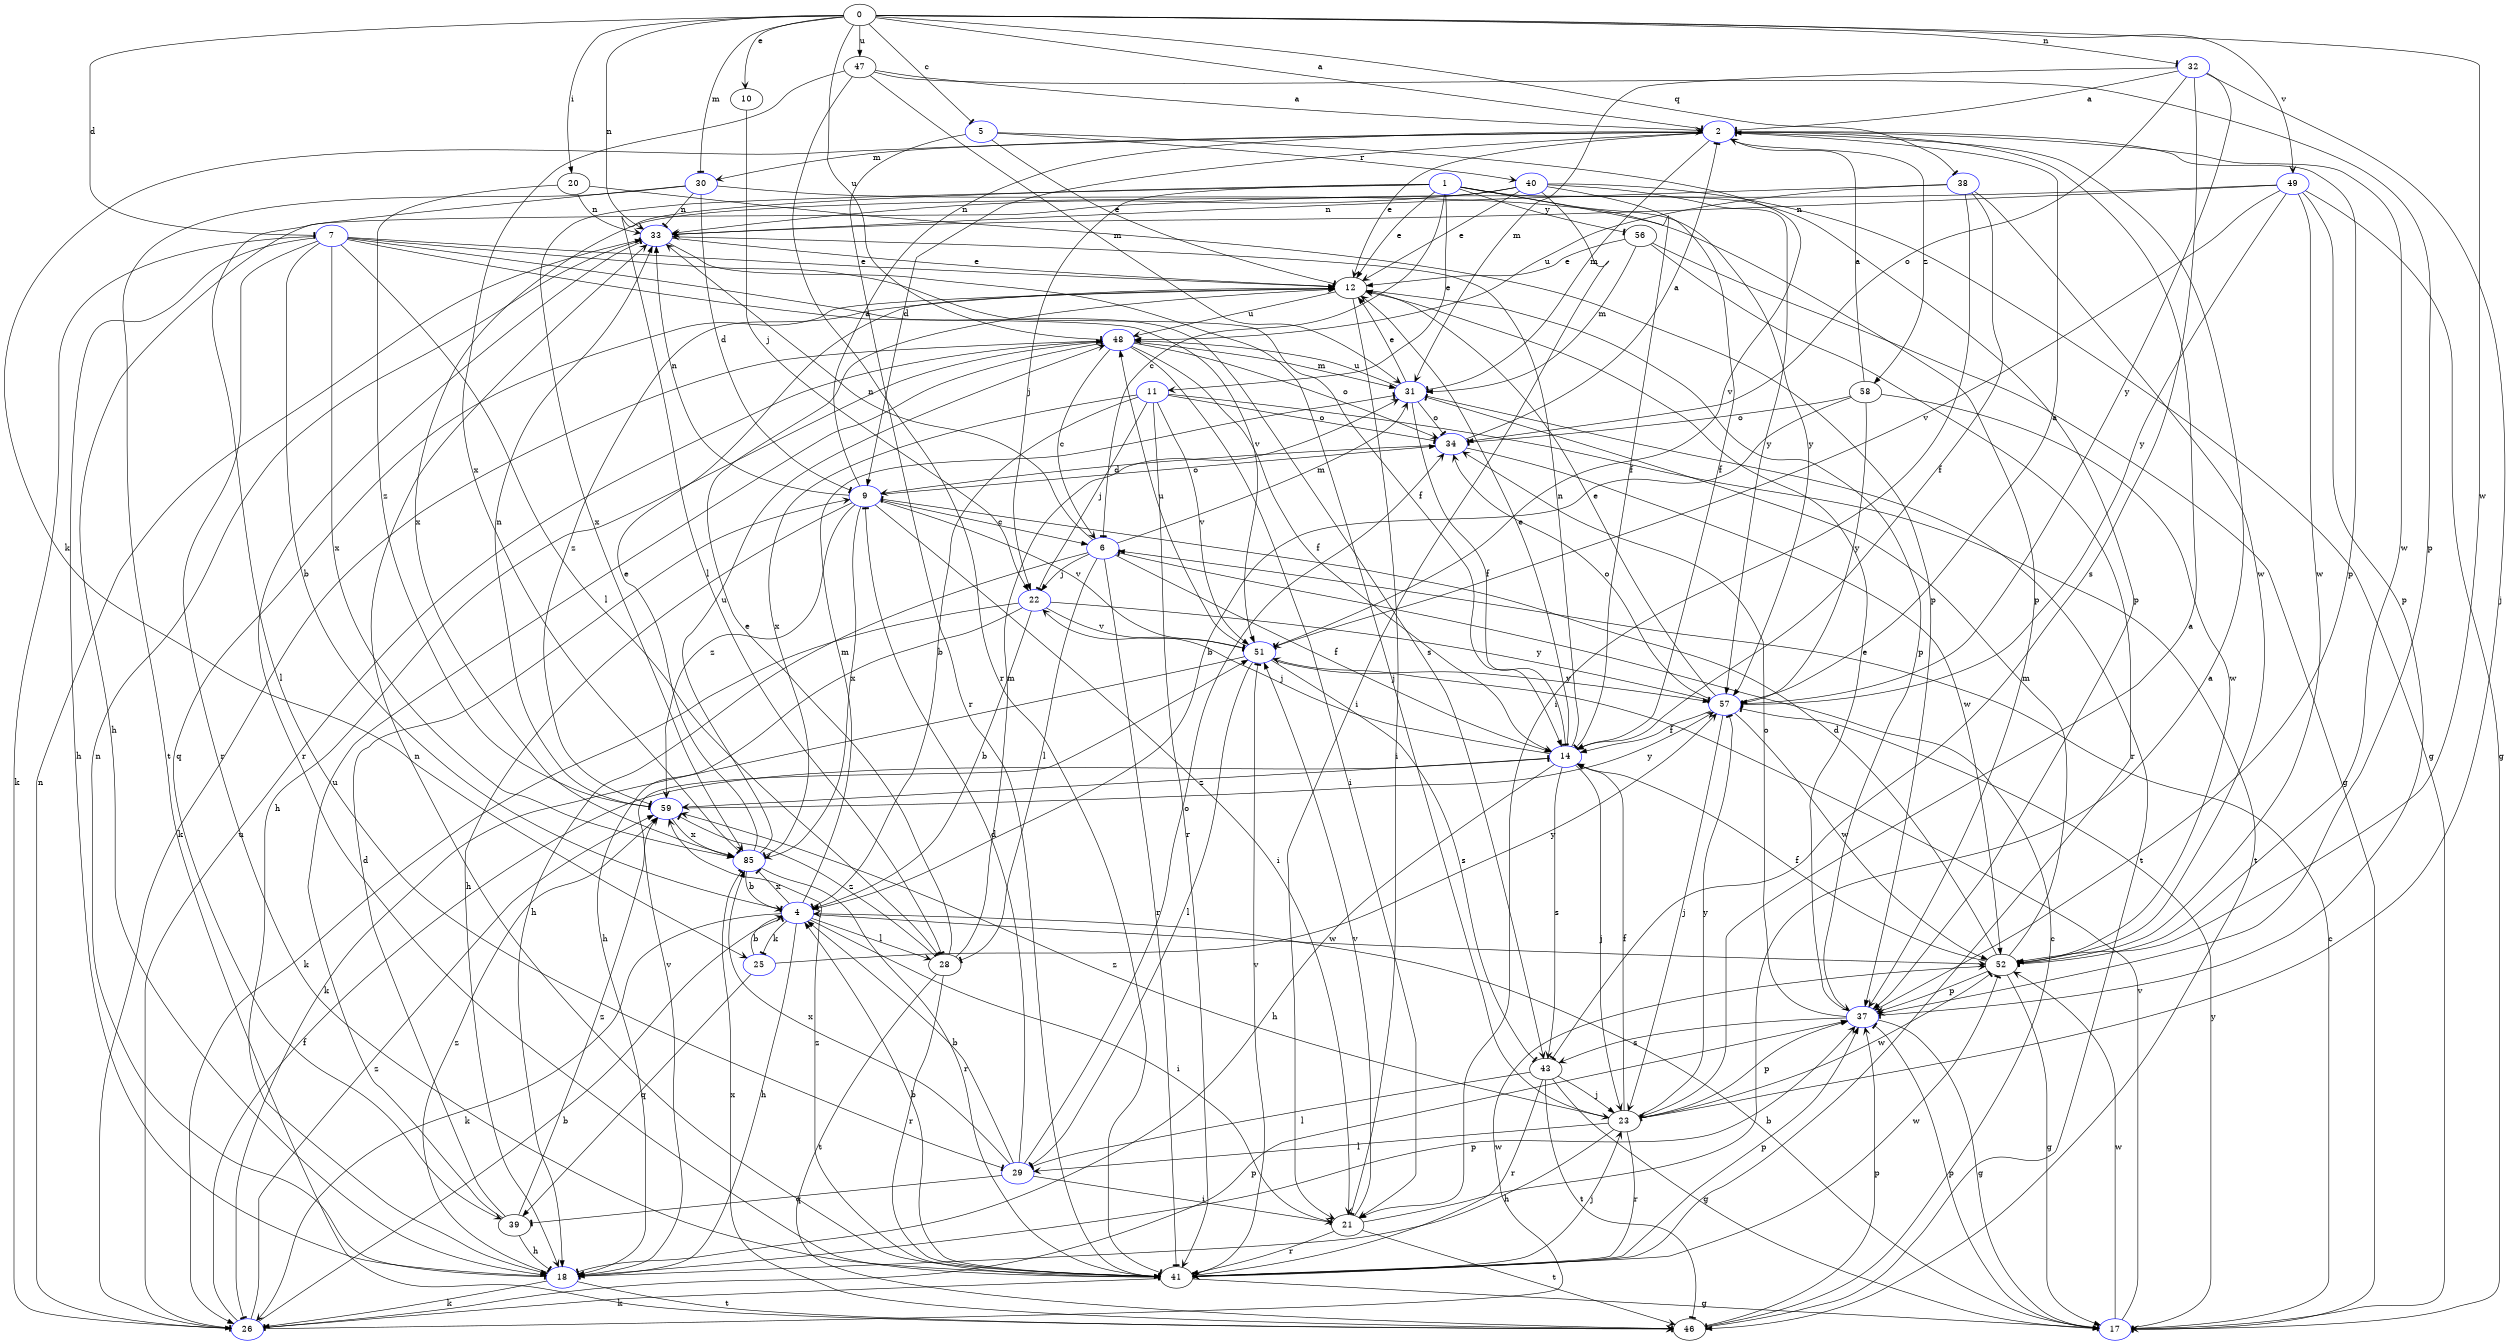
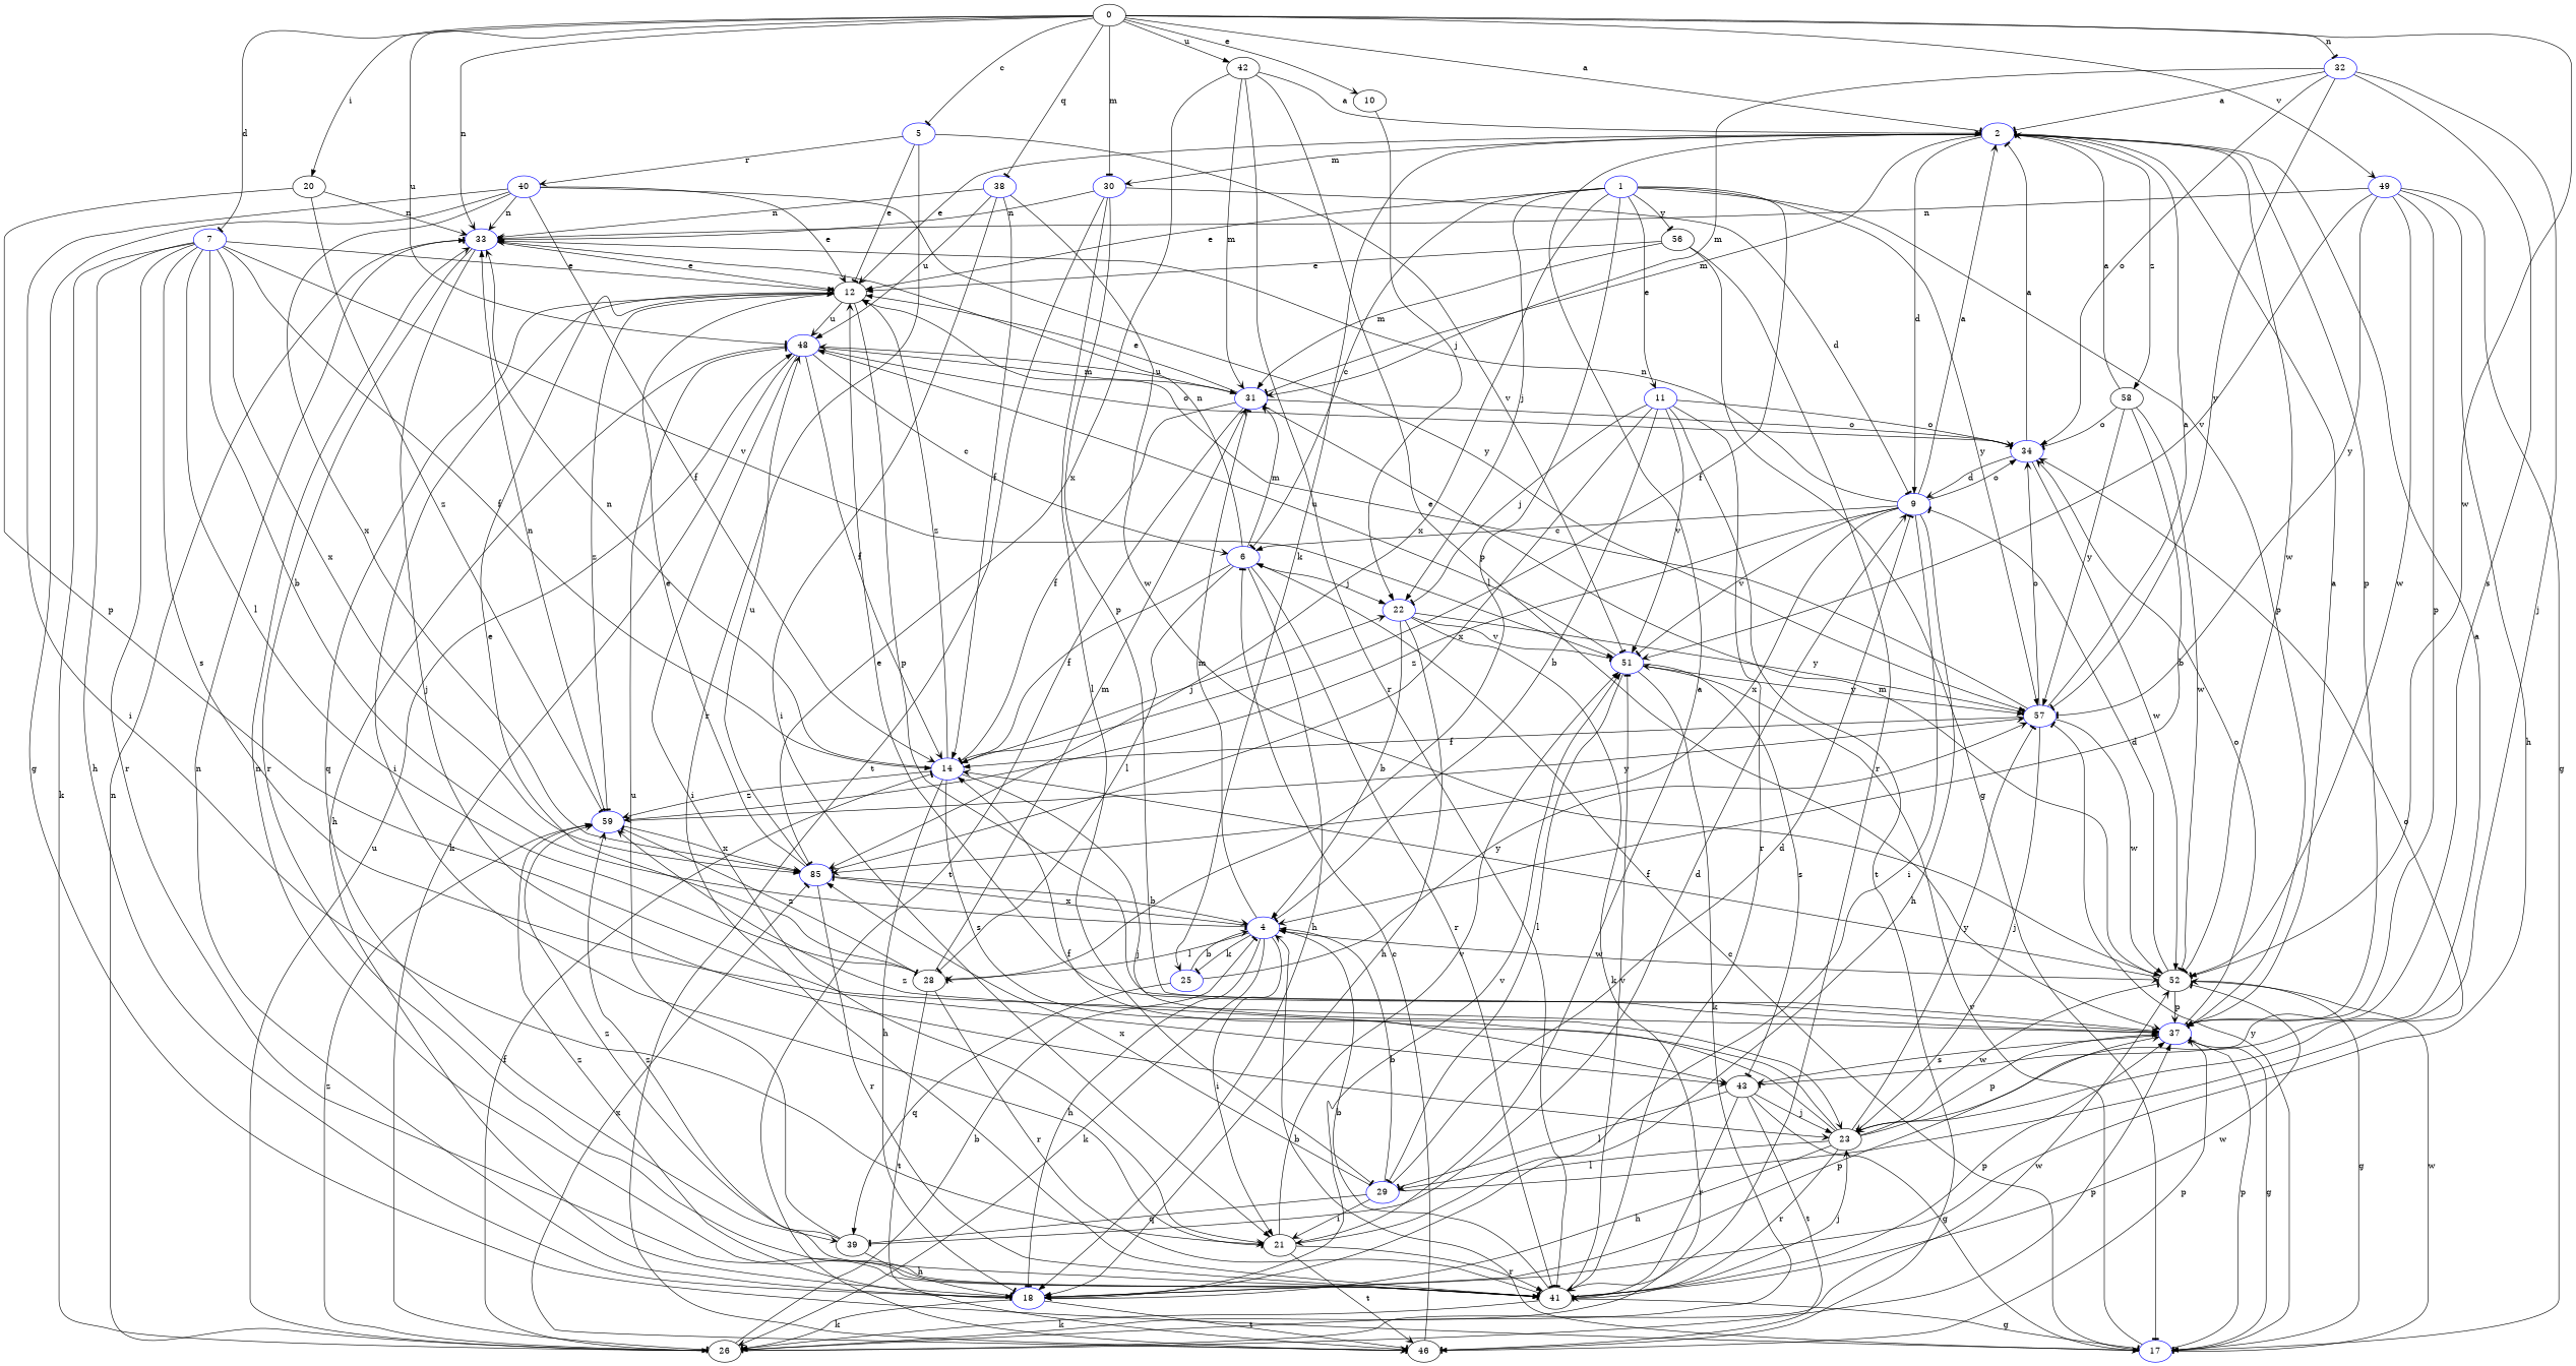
  strict digraph {
    node [color=blue]
    edge [arrowhead=tee]
    0 [color=black]
    2
    5
    7
    10 [color=black]
    20 [color=black]
    30
    32
    33
    38
-   47 [color=black]
+   47 [color=black label=42]
    48
    49
    52 [color=black]
    12 [color=black]
    37
    9
    25
    31
    58 [color=black]
    23 [color=black]
    40
    41 [color=black]
    51
    14
    28 [color=black]
    n27 [label=85]
    4
    18
-   26
+   26 [color=black]
    43 [color=black]
    22
    59
    46 [color=black]
    29
    57
    34
    21 [color=black]
    6
    17
    1
    11
    56 [color=black]
    39 [color=black]
    0 -> 2 [label=a]
    0 -> 5 [label=c]
    0 -> 7 [label=d]
    0 -> 10 [arrowhead=vee label=e]
    0 -> 20 [arrowhead=normal label=i]
    0 -> 30 [label=m]
    0 -> 32 [label=n]
    0 -> 33 [arrowhead=vee label=n]
    0 -> 38 [label=q]
    0 -> 47 [arrowhead=normal label=u]
    0 -> 48 [label=u]
    0 -> 49 [arrowhead=vee label=v]
    0 -> 52 [arrowhead=normal label=w]
    2 -> 30 [arrowhead=vee label=m]
    2 -> 52 [label=w]
    2 -> 12 [arrowhead=vee label=e]
    2 -> 37 [arrowhead=vee label=p]
    2 -> 9 [arrowhead=normal label=d]
    2 -> 25 [arrowhead=vee label=k]
    2 -> 31 [label=m]
    2 -> 58 [arrowhead=normal label=z]
    2 -> 23 [arrowhead=vee label=a]
    5 -> 12 [label=e]
    5 -> 40 [arrowhead=vee label=r]
    5 -> 41 [label=r]
    5 -> 51 [label=v]
    7 -> 12 [label=e]
    7 -> 41 [arrowhead=normal label=r]
    7 -> 51 [arrowhead=normal label=v]
    7 -> 14 [arrowhead=normal label=f]
    7 -> 28 [label=l]
    7 -> n27 [arrowhead=normal label=x]
    7 -> 4 [label=b]
    7 -> 18 [label=h]
    7 -> 26 [arrowhead=normal label=k]
    7 -> 43 [arrowhead=vee label=s]
    10 -> 22 [arrowhead=normal label=j]
    20 -> 33 [arrowhead=vee label=n]
    20 -> 37 [arrowhead=normal label=p]
    20 -> 59 [label=z]
    30 -> 33 [label=n]
    30 -> 37 [arrowhead=vee label=p]
    30 -> 9 [label=d]
    30 -> 46 [arrowhead=vee label=t]
    30 -> 29 [label=l]
    32 -> 2 [label=a]
    32 -> 31 [arrowhead=vee label=m]
    32 -> 23 [label=j]
    32 -> 43 [label=s]
    32 -> 57 [label=y]
    32 -> 34 [arrowhead=normal label=o]
    33 -> 12 [arrowhead=normal label=e]
    33 -> 23 [arrowhead=vee label=j]
    33 -> 41 [label=r]
    38 -> 33 [arrowhead=vee label=n]
    38 -> 48 [arrowhead=normal label=u]
    38 -> 52 [arrowhead=normal label=w]
    38 -> 14 [arrowhead=normal label=f]
    38 -> 21 [arrowhead=normal label=i]
    47 -> 2 [arrowhead=vee label=a]
    47 -> 37 [arrowhead=vee label=p]
    47 -> 31 [arrowhead=vee label=m]
    47 -> 41 [label=r]
    47 -> n27 [label=x]
    48 -> 31 [arrowhead=normal label=m]
    48 -> 14 [arrowhead=vee label=f]
    48 -> 18 [arrowhead=normal label=h]
    48 -> 26 [label=k]
    48 -> 34 [arrowhead=vee label=o]
    48 -> 21 [arrowhead=vee label=i]
    48 -> 6 [arrowhead=vee label=c]
    49 -> 33 [arrowhead=vee label=n]
    49 -> 52 [label=w]
    49 -> 37 [label=p]
    49 -> 51 [arrowhead=vee label=v]
    49 -> 18 [arrowhead=normal label=h]
    49 -> 57 [label=y]
    49 -> 17 [label=g]
    52 -> 37 [arrowhead=vee label=p]
    52 -> 9 [label=d]
    52 -> 31 [label=m]
    52 -> 14 [arrowhead=vee label=f]
    52 -> 17 [arrowhead=normal label=g]
    12 -> 48 [arrowhead=vee label=u]
    12 -> 37 [arrowhead=vee label=p]
    12 -> 59 [label=z]
    12 -> 21 [label=i]
    12 -> 39 [arrowhead=vee label=q]
+   37 -> 2 [label=a]
    37 -> 12 [arrowhead=vee label=e]
    37 -> 43 [arrowhead=vee label=s]
    37 -> 34 [arrowhead=vee label=o]
    37 -> 17 [arrowhead=normal label=g]
    9 -> 2 [arrowhead=vee label=a]
    9 -> 33 [arrowhead=normal label=n]
    9 -> 51 [label=v]
    9 -> n27 [arrowhead=vee label=x]
    9 -> 18 [arrowhead=vee label=h]
    9 -> 59 [arrowhead=vee label=z]
    9 -> 34 [arrowhead=normal label=o]
    9 -> 21 [arrowhead=vee label=i]
    9 -> 6 [arrowhead=normal label=c]
    25 -> 4 [arrowhead=vee label=b]
    25 -> 57 [arrowhead=vee label=y]
    25 -> 39 [arrowhead=normal label=q]
    31 -> 48 [arrowhead=vee label=u]
    31 -> 12 [arrowhead=normal label=e]
    31 -> 14 [label=f]
    31 -> 46 [label=t]
    31 -> 34 [label=o]
    58 -> 2 [arrowhead=vee label=a]
    58 -> 52 [label=w]
    58 -> 4 [arrowhead=vee label=b]
    58 -> 57 [arrowhead=normal label=y]
    58 -> 34 [label=o]
    23 -> 52 [label=w]
    23 -> 37 [arrowhead=normal label=p]
    23 -> 41 [arrowhead=vee label=r]
    23 -> 14 [arrowhead=normal label=f]
    23 -> 18 [arrowhead=normal label=h]
    23 -> 59 [arrowhead=vee label=z]
    23 -> 29 [arrowhead=vee label=l]
    23 -> 57 [label=y]
    40 -> 33 [arrowhead=vee label=n]
    40 -> 12 [arrowhead=vee label=e]
    40 -> 14 [arrowhead=vee label=f]
    40 -> n27 [arrowhead=normal label=x]
    40 -> 57 [arrowhead=normal label=y]
    40 -> 21 [arrowhead=vee label=i]
    40 -> 17 [arrowhead=vee label=g]
    41 -> 33 [arrowhead=vee label=n]
    41 -> 52 [label=w]
    41 -> 37 [arrowhead=normal label=p]
    41 -> 23 [arrowhead=vee label=j]
    41 -> 51 [label=v]
    41 -> 4 [arrowhead=normal label=b]
    41 -> 26 [label=k]
    41 -> 59 [arrowhead=vee label=z]
    41 -> 17 [label=g]
    51 -> 48 [arrowhead=normal label=u]
    51 -> 26 [label=k]
    51 -> 43 [label=s]
    51 -> 29 [label=l]
    51 -> 57 [arrowhead=normal label=y]
    14 -> 33 [arrowhead=vee label=n]
-   14 -> 12 [arrowhead=vee label=e]
+   14 -> 12 [arrowhead=vee label=z]
    14 -> 23 [arrowhead=vee label=j]
    14 -> 18 [label=h]
    14 -> 43 [arrowhead=vee label=s]
    14 -> 22 [arrowhead=vee label=j]
    14 -> 59 [arrowhead=vee label=z]
    28 -> 12 [arrowhead=vee label=e]
    28 -> 31 [arrowhead=vee label=m]
    28 -> 41 [label=r]
    28 -> 59 [label=z]
    28 -> 46 [arrowhead=vee label=t]
    n27 -> 48 [arrowhead=vee label=u]
    n27 -> 12 [arrowhead=normal label=e]
    n27 -> 41 [arrowhead=normal label=r]
    n27 -> 4 [arrowhead=vee label=b]
    4 -> 52 [arrowhead=vee label=w]
    4 -> 25 [label=k]
    4 -> 31 [label=m]
    4 -> 28 [arrowhead=vee label=l]
    4 -> n27 [label=x]
    4 -> 18 [label=h]
    4 -> 26 [arrowhead=vee label=k]
-   4 -> 21 [label=i]
+   4 -> 21 [arrowhead=normal label=i]
    18 -> 33 [label=n]
    18 -> 37 [arrowhead=vee label=p]
    18 -> 51 [arrowhead=normal label=v]
    18 -> 26 [arrowhead=normal label=k]
    18 -> 59 [arrowhead=normal label=z]
    18 -> 46 [label=t]
    26 -> 33 [arrowhead=normal label=n]
    26 -> 48 [arrowhead=normal label=u]
    26 -> 52 [arrowhead=vee label=w]
    26 -> 37 [arrowhead=normal label=p]
    26 -> 14 [label=f]
    26 -> 4 [label=b]
    26 -> 59 [arrowhead=normal label=z]
    43 -> 23 [arrowhead=normal label=j]
    43 -> 41 [label=r]
    43 -> 46 [label=t]
    43 -> 29 [label=l]
    43 -> 17 [arrowhead=normal label=g]
    22 -> 51 [label=v]
    22 -> 4 [arrowhead=normal label=b]
    22 -> 18 [arrowhead=normal label=h]
    22 -> 26 [arrowhead=normal label=k]
    22 -> 57 [label=y]
    59 -> 33 [arrowhead=normal label=n]
    59 -> n27 [arrowhead=vee label=x]
    59 -> 57 [arrowhead=vee label=y]
    46 -> 37 [arrowhead=vee label=p]
    46 -> n27 [label=x]
    46 -> 6 [label=c]
    29 -> 9 [label=d]
    29 -> n27 [arrowhead=normal label=x]
    29 -> 4 [arrowhead=normal label=b]
    29 -> 34 [arrowhead=vee label=o]
    29 -> 21 [arrowhead=vee label=i]
    29 -> 39 [label=q]
    57 -> 2 [label=a]
    57 -> 52 [arrowhead=normal label=w]
    57 -> 12 [arrowhead=normal label=e]
    57 -> 23 [arrowhead=vee label=j]
    57 -> 14 [arrowhead=normal label=f]
    57 -> 34 [arrowhead=vee label=o]
    34 -> 2 [label=a]
    34 -> 52 [arrowhead=normal label=w]
    34 -> 9 [arrowhead=vee label=d]
    21 -> 2 [arrowhead=normal label=a]
    21 -> 41 [arrowhead=normal label=r]
    21 -> 51 [arrowhead=normal label=v]
    21 -> 46 [arrowhead=vee label=t]
    6 -> 33 [arrowhead=vee label=n]
    6 -> 31 [arrowhead=vee label=m]
    6 -> 41 [label=r]
    6 -> 14 [arrowhead=normal label=f]
    6 -> 28 [label=l]
    6 -> 18 [arrowhead=normal label=h]
    6 -> 22 [arrowhead=normal label=j]
    17 -> 52 [arrowhead=vee label=w]
    17 -> 37 [label=p]
    17 -> 51 [arrowhead=vee label=v]
    17 -> 4 [arrowhead=vee label=b]
    17 -> 57 [label=y]
    17 -> 6 [arrowhead=normal label=c]
    1 -> 12 [arrowhead=normal label=e]
    1 -> 37 [arrowhead=normal label=p]
    1 -> 14 [label=f]
    1 -> 28 [label=l]
    1 -> n27 [arrowhead=vee label=x]
    1 -> 22 [arrowhead=normal label=j]
    1 -> 57 [arrowhead=normal label=y]
    1 -> 6 [label=c]
    1 -> 11 [arrowhead=vee label=e]
    1 -> 56 [label=y]
    11 -> 41 [arrowhead=vee label=r]
    11 -> 51 [arrowhead=normal label=v]
    11 -> n27 [label=x]
    11 -> 4 [label=b]
    11 -> 22 [label=j]
    11 -> 46 [arrowhead=normal label=t]
    11 -> 34 [label=o]
    56 -> 12 [arrowhead=normal label=e]
    56 -> 31 [arrowhead=normal label=m]
    56 -> 41 [arrowhead=vee label=r]
    56 -> 17 [label=g]
    39 -> 48 [label=u]
    39 -> 9 [arrowhead=vee label=d]
    39 -> 18 [label=h]
    39 -> 59 [arrowhead=vee label=z]
  }
